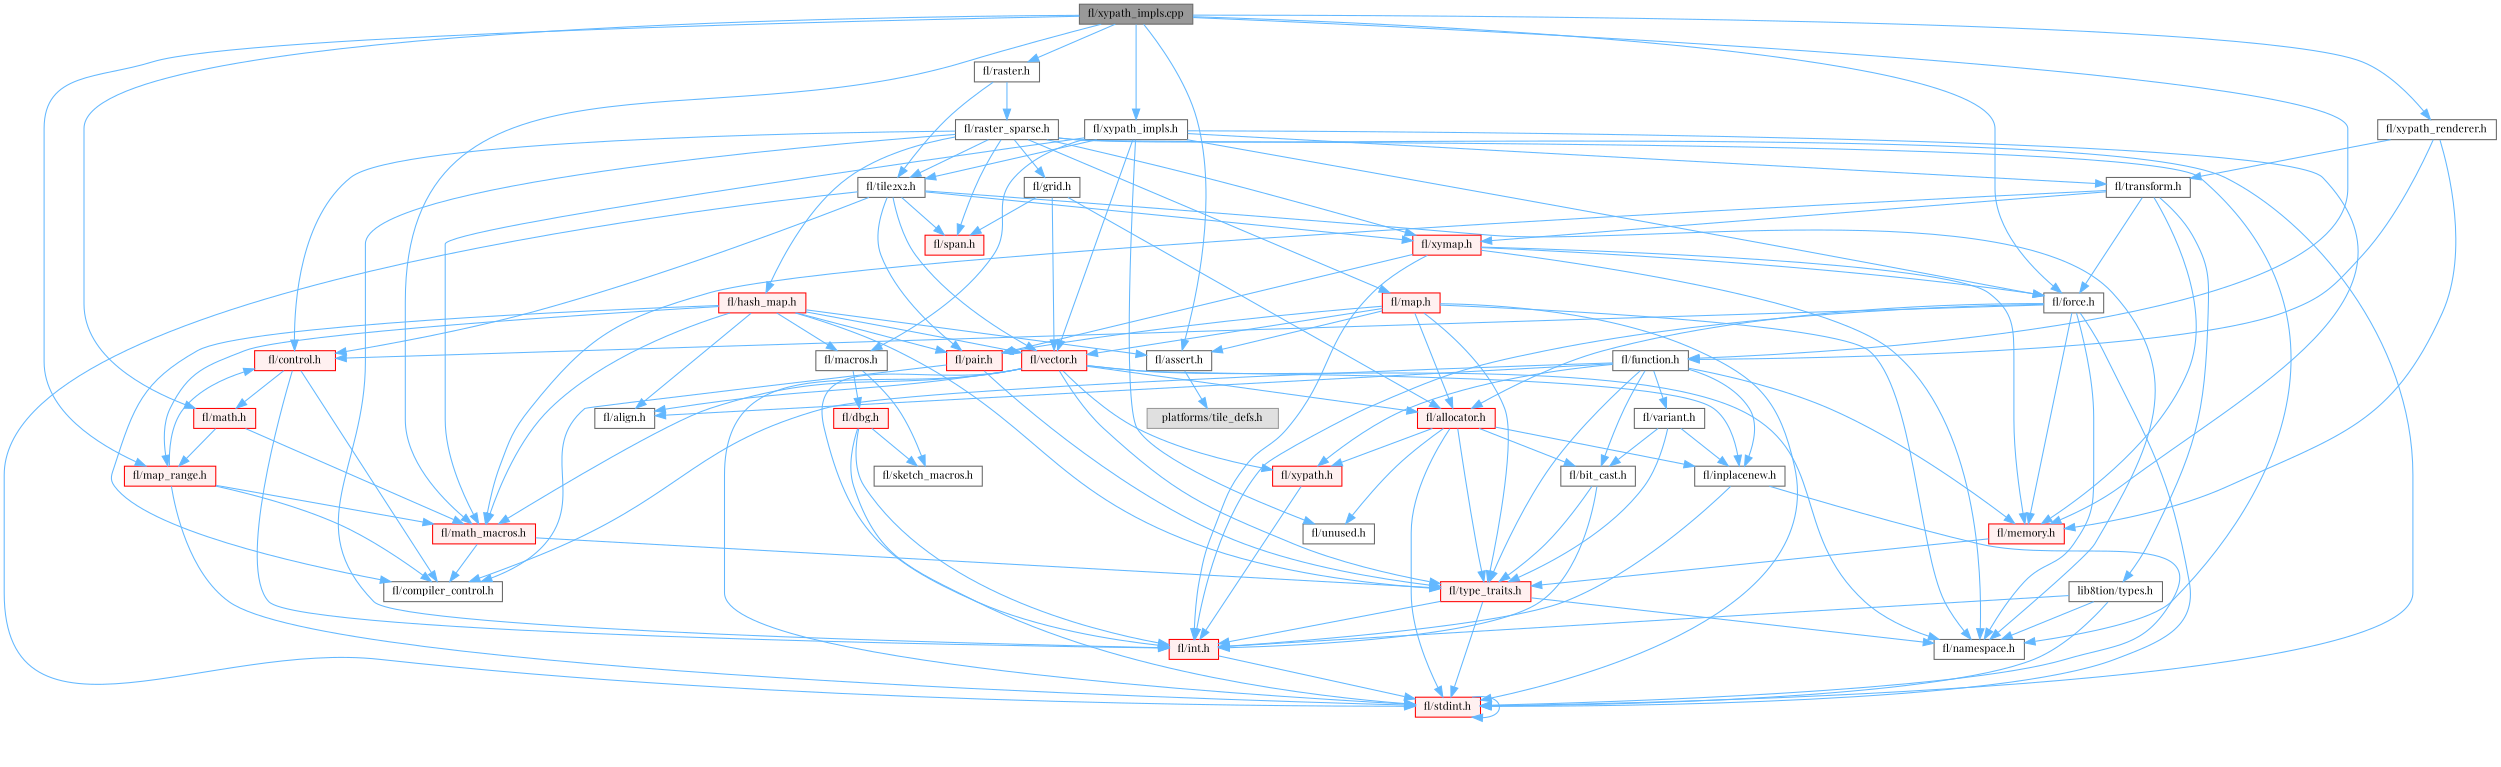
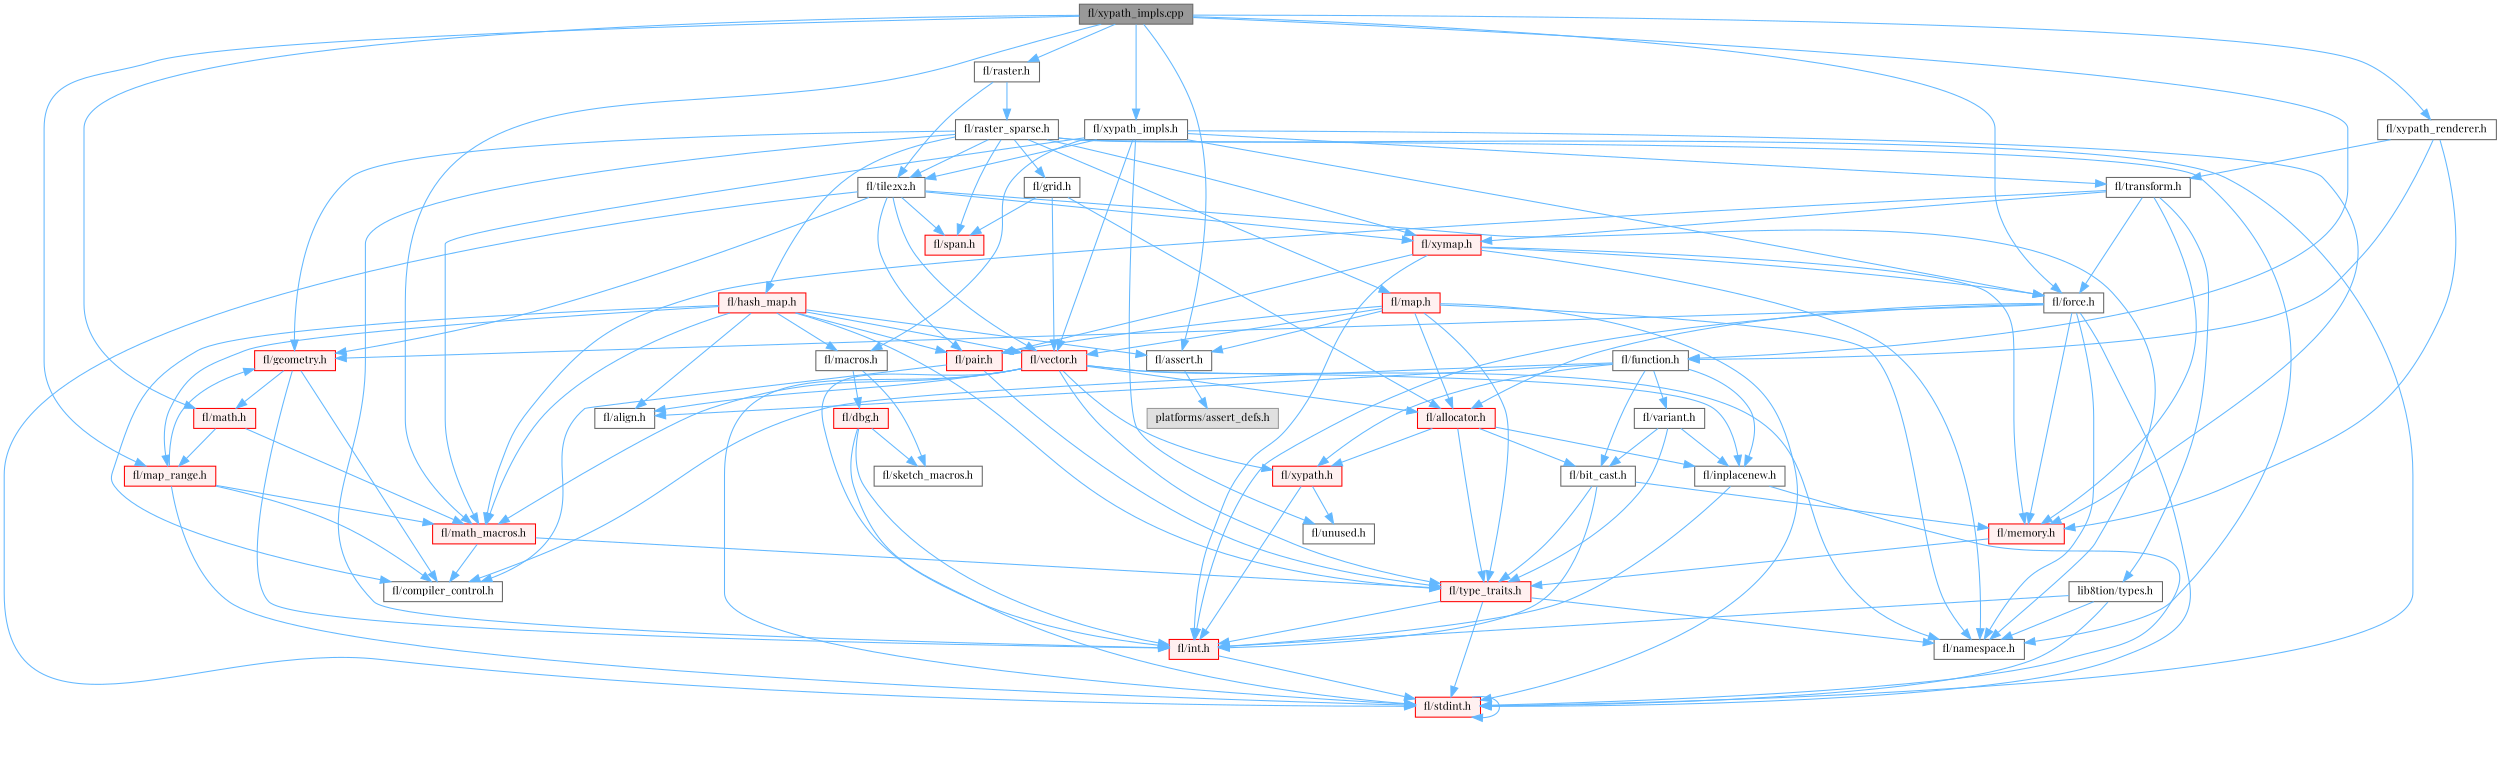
  digraph {
    fontname="Playfair Display"
    node [color=grey40 fillcolor=white fontname="Playfair Display" fontsize=10 shape=box style=filled]
    edge [color=steelblue1 fontname="Playfair Display" fontsize=10 labelfontname=Helvetica labelfontsize=10 style=solid]
    n1 [color=gray40 fillcolor=grey60 fontcolor=black height=0.2 label="fl/xypath_impls.cpp" width=0.4]
    n2 [height=0.2 label="fl/xypath_impls.h" width=0.4]
    n3 [height=0.2 label="fl/force.h" width=0.4]
    n4 [color=red fillcolor="#FFF0F0" height=0.2 label="fl/math.h" width=0.4]
    n5 [color=red fillcolor="#FFF0F0" height=0.2 label="fl/map_range.h" width=0.4]
    n6 [color=red fillcolor="#FFF0F0" height=0.2 label="fl/math_macros.h" width=0.4]
    n7 [height=0.2 label="fl/assert.h" width=0.4]
    n8 [height=0.2 label="fl/function.h" width=0.4]
    n9 [height=0.2 label="fl/raster.h" width=0.4]
    n10 [height=0.2 label="fl/xypath_renderer.h" width=0.4]
    n11 [height=0.2 label="fl/unused.h" width=0.4]
    n12 [color=red fillcolor="#FFF0F0" height=0.2 label="fl/memory.h" width=0.4]
    n13 [height=0.2 label="fl/tile2x2.h" width=0.4]
    n14 [color=red fillcolor="#FFF0F0" height=0.2 label="fl/vector.h" width=0.4]
    n15 [height=0.2 label="fl/transform.h" width=0.4]
    n16 [height=0.2 label="fl/macros.h" width=0.4]
    n17 [color=red fillcolor="#FFF0F0" height=0.2 label="fl/allocator.h" width=0.4]
    n18 [color=red fillcolor="#FFF0F0" height=0.2 label="fl/stdint.h" width=0.4]
    n19 [color=red fillcolor="#FFF0F0" height=0.2 label="fl/int.h" width=0.4]
    n20 [height=0.2 label="fl/namespace.h" width=0.4]
-   n21 [color=red fillcolor="#FFF0F0" height=0.2 label="fl/control.h" width=0.4]
+   n21 [color=red fillcolor="#FFF0F0" height=0.2 label="fl/geometry.h" width=0.4]
    n22 [height=0.2 label="fl/compiler_control.h" width=0.4]
    n23 [color=red fillcolor="#FFF0F0" height=0.2 label="fl/type_traits.h" width=0.4]
-   n24 [color=grey60 fillcolor="#E0E0E0" height=0.2 label="platforms/tile_defs.h" width=0.4]
+   n24 [color=grey60 fillcolor="#E0E0E0" height=0.2 label="platforms/assert_defs.h" width=0.4]
    n25 [height=0.2 label="fl/inplacenew.h" width=0.4]
    n26 [color=red fillcolor="#FFF0F0" height=0.2 label="fl/xypath.h" width=0.4]
    n27 [height=0.2 label="fl/bit_cast.h" width=0.4]
    n28 [height=0.2 label="fl/align.h" width=0.4]
    n29 [height=0.2 label="fl/variant.h" width=0.4]
    n30 [height=0.2 label="fl/raster_sparse.h" width=0.4]
    n31 [color=red fillcolor="#FFF0F0" height=0.2 label="fl/pair.h" width=0.4]
    n32 [color=red fillcolor="#FFF0F0" height=0.2 label="fl/span.h" width=0.4]
    n33 [color=red fillcolor="#FFF0F0" height=0.2 label="fl/xymap.h" width=0.4]
    n34 [height=0.2 label="lib8tion/types.h" width=0.4]
    n35 [color=red fillcolor="#FFF0F0" height=0.2 label="fl/dbg.h" width=0.4]
    n36 [height=0.2 label="fl/sketch_macros.h" width=0.4]
    n37 [height=0.2 label="fl/grid.h" width=0.4]
    n38 [color=red fillcolor="#FFF0F0" height=0.2 label="fl/hash_map.h" width=0.4]
    n39 [color=red fillcolor="#FFF0F0" height=0.2 label="fl/map.h" width=0.4]
    n1 -> n2
    n1 -> n3
    n1 -> n4
    n1 -> n5
    n1 -> n6
    n1 -> n7
    n1 -> n8
    n1 -> n9
    n1 -> n10
    n2 -> n3
    n2 -> n6
    n2 -> n11
    n2 -> n12
    n2 -> n13
    n2 -> n14
    n2 -> n15
    n2 -> n16
    n3 -> n12
    n3 -> n17
    n3 -> n18
    n3 -> n19
    n3 -> n20
    n3 -> n21
    n4 -> n5
    n4 -> n6
    n5 -> n6
    n5 -> n18
    n5 -> n21
    n5 -> n22
    n6 -> n22
    n6 -> n23
    n7 -> n24
-   n8 -> n12
+   n27 -> n12
    n8 -> n22
-   n8 -> n23
    n8 -> n25
    n8 -> n26
    n8 -> n27
    n8 -> n28
    n8 -> n29
    n9 -> n13
    n9 -> n30
    n10 -> n8
    n10 -> n12
    n10 -> n15
    n12 -> n23
    n13 -> n14
    n13 -> n18
    n13 -> n20
    n13 -> n21
    n13 -> n31
    n13 -> n32
    n13 -> n33
    n14 -> n6
    n14 -> n17
    n14 -> n18
    n14 -> n19
    n14 -> n20
    n14 -> n23
    n14 -> n25
    n14 -> n26
    n14 -> n28
    n15 -> n3
    n15 -> n6
    n15 -> n12
    n15 -> n33
    n15 -> n34
    n16 -> n35
    n16 -> n36
-   n17 -> n11
-   n17 -> n18
+   n26 -> n11
    n17 -> n23
    n17 -> n25
    n17 -> n26
    n17 -> n27
    n18 -> n18
    n19 -> n18
    n21 -> n4
    n21 -> n19
    n21 -> n22
    n23 -> n18
    n23 -> n19
    n23 -> n20
    n25 -> n18
    n25 -> n19
    n26 -> n19
    n27 -> n19
    n27 -> n23
    n29 -> n23
    n29 -> n25
    n29 -> n27
    n30 -> n13
    n30 -> n18
    n30 -> n19
    n30 -> n20
    n30 -> n21
    n30 -> n32
    n30 -> n33
    n30 -> n37
    n30 -> n38
    n30 -> n39
    n31 -> n22
    n31 -> n23
    n33 -> n3
    n33 -> n12
    n33 -> n19
    n33 -> n20
    n33 -> n31
    n34 -> n18
    n34 -> n19
    n34 -> n20
    n35 -> n18
    n35 -> n19
    n35 -> n36
    n37 -> n14
    n37 -> n17
    n37 -> n32
    n38 -> n5
    n38 -> n6
    n38 -> n7
    n38 -> n14
    n38 -> n16
    n38 -> n22
    n38 -> n23
    n38 -> n28
    n38 -> n31
    n39 -> n7
    n39 -> n14
    n39 -> n17
    n39 -> n18
    n39 -> n20
    n39 -> n23
    n39 -> n31
  }
